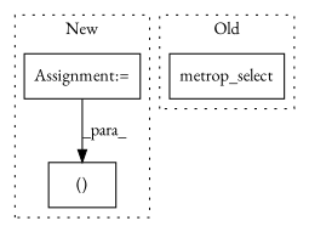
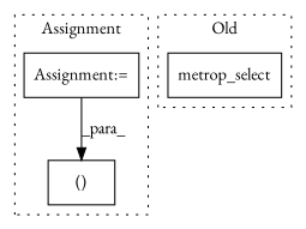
  digraph {
    fontname="EB Garamond"
    node [shape=box fontname="EB Garamond"]
    n1 [a=106 l=27 label="()" s=7100]
    n2 [a=7 l=8 label="Assignment:=" s=6802]
    n3 [a=32 l="14,1" label=metrop_select s="6759,6812"]
    subgraph cluster_1 {
-     label=New
+     label=Assignment
      style=dotted
      n1
      n2
    }
    subgraph cluster_2 {
      label=Old
      style=dotted
      n3
    }
    n2 -> n1 [label=_para_ fontname="EB Garamond"]
  }
